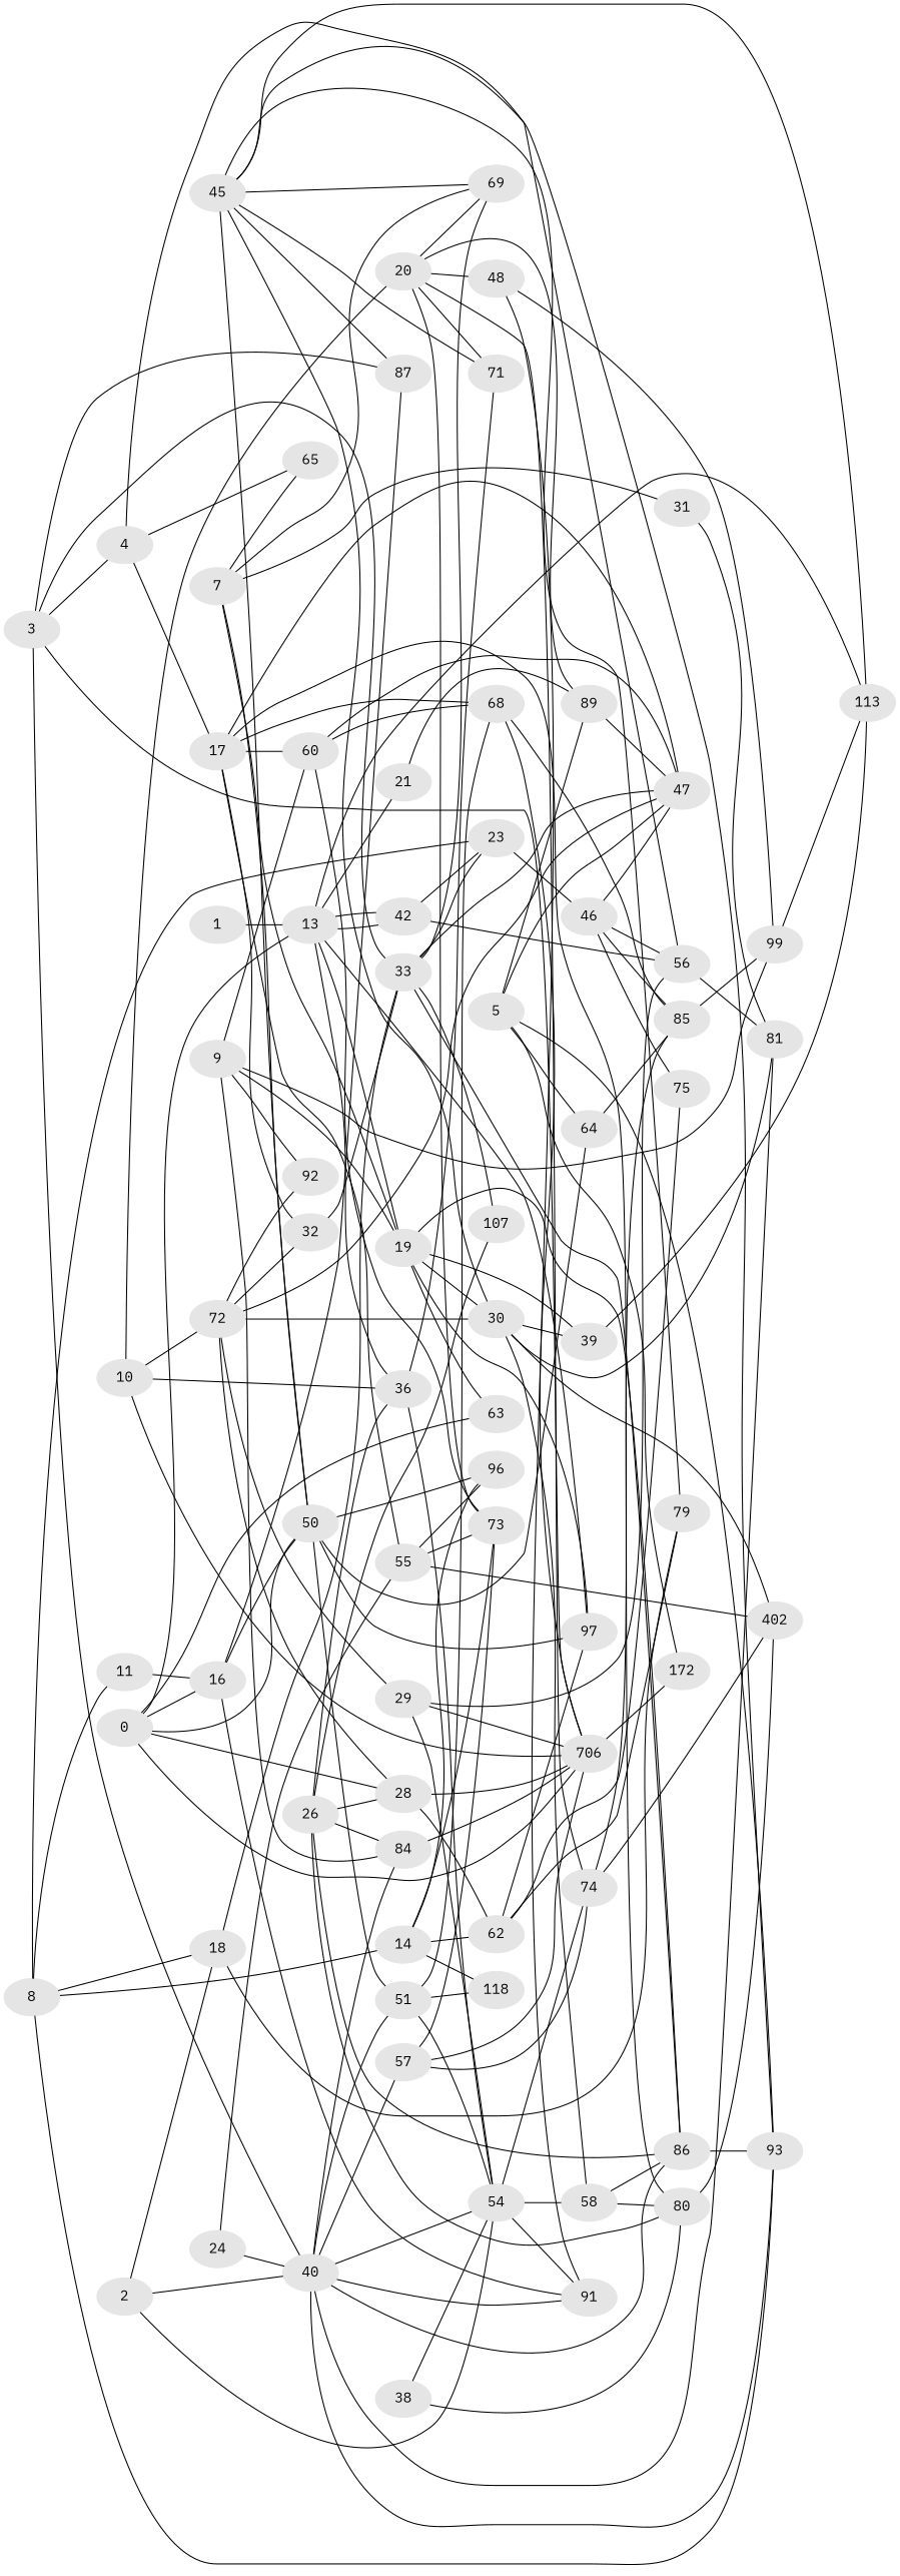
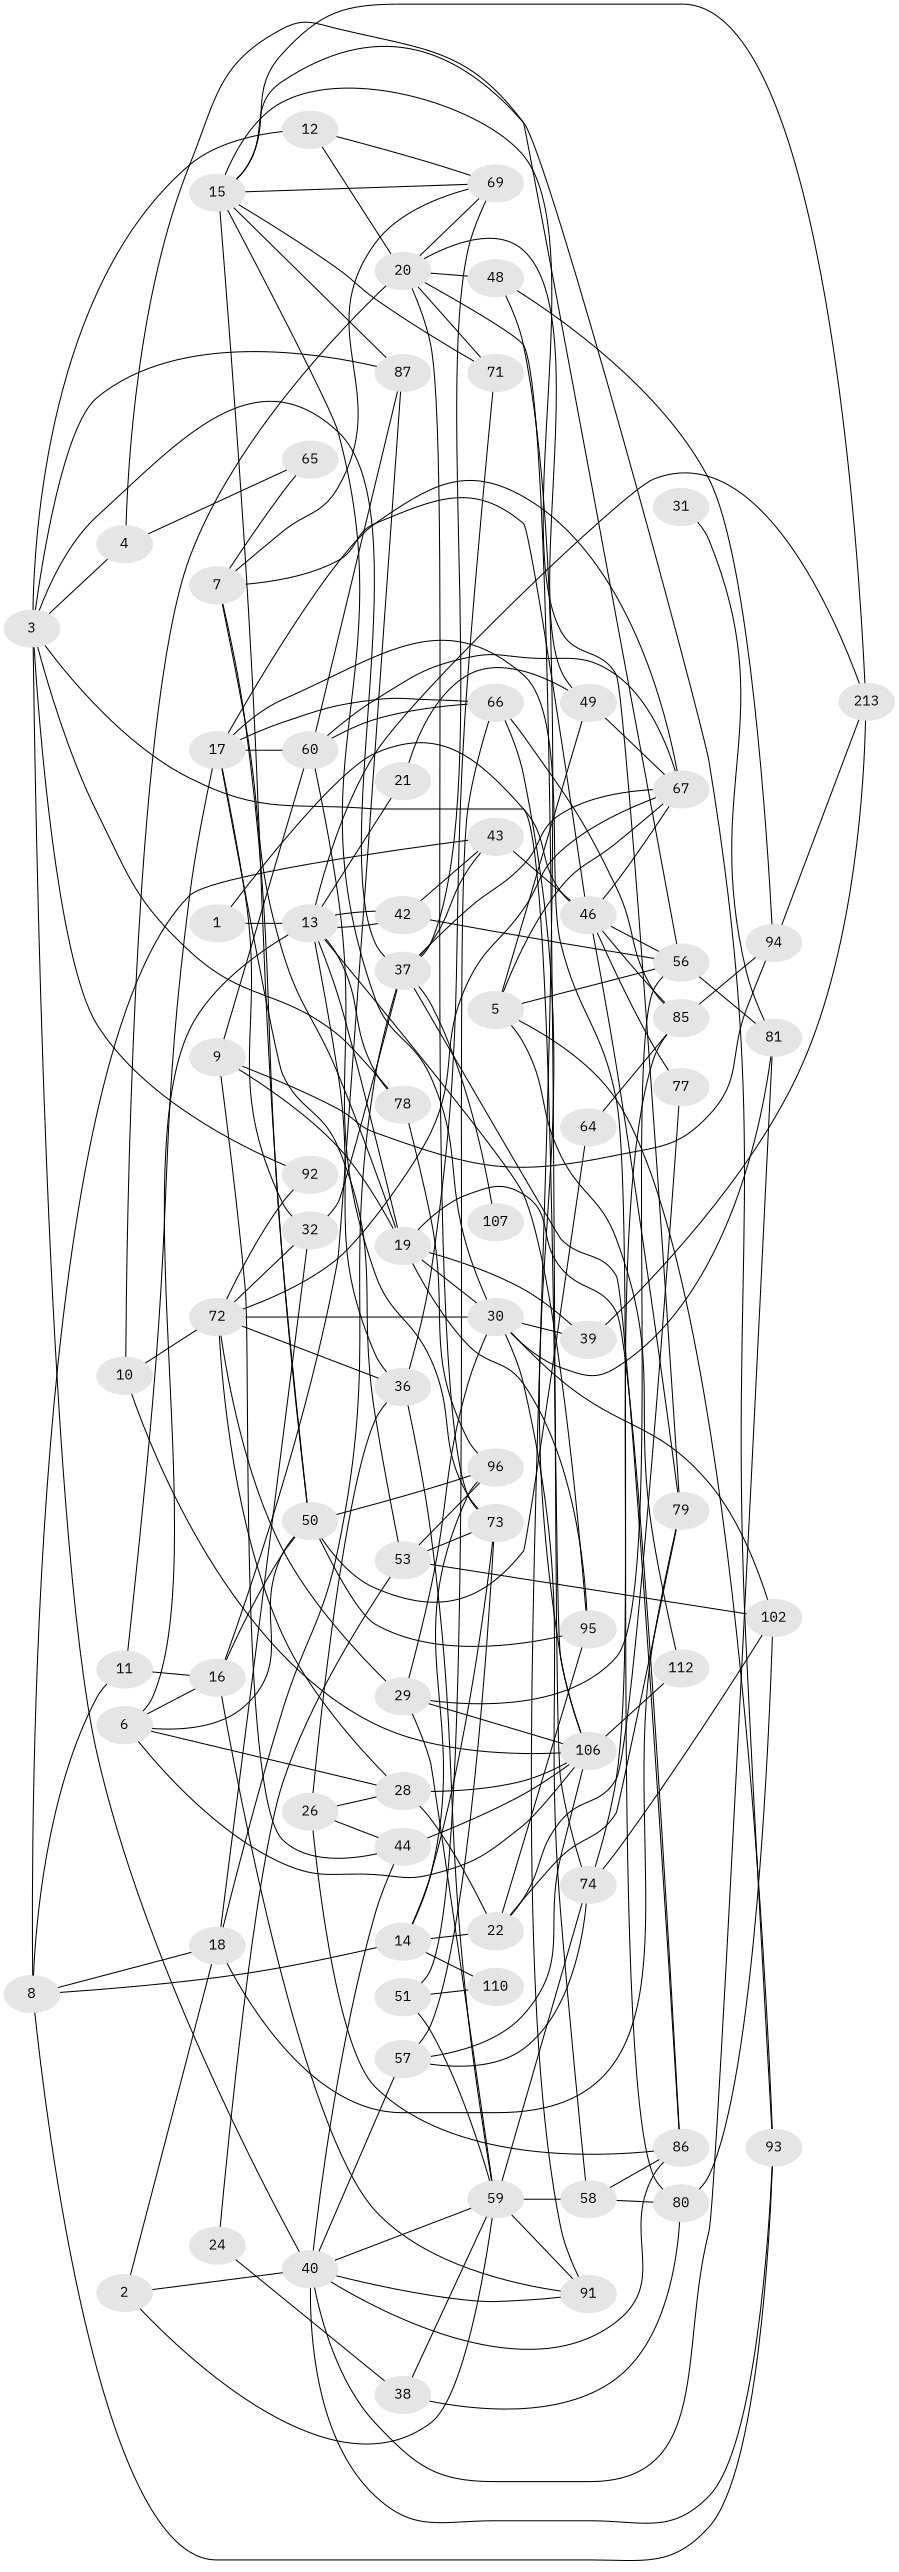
  graph {
    fontname="IBM Plex Mono"
    rankdir=LR
    node [color=gray90 fontname="IBM Plex Mono" style=filled]
    edge [fontname="IBM Plex Mono"]
    13 [super="+39"]
+   78
    19 [super="+115"]
    21
    36
    42
-   95 [label=97]
-   113
+   95
+   113 [label=213]
    1
    46 [super="+66"]
    56 [super="+111"]
-   67 [super="+70" label=47]
+   67 [super="+70"]
    79
-   75
+   75 [label=77]
    85
    2
    18
    40 [super="+41"]
-   54 [super="+59"]
-   33 [super="+34"]
+   54 [super="+59" label=59]
+   33 [super="+34" label=37]
    32 [super="+44"]
    93
-   84
+   84 [label=44]
    91
    86 [super="+98"]
    81
    51 [super="+97"]
    57
    74 [super="+103"]
    58
    3 [super="+101"]
    4
+   12
    87 [super="+104"]
-   106 [super="+116" label=706]
+   106 [super="+116"]
    65
    69 [super="+72"]
    20 [super="+100"]
-   43 [label=23]
+   43
    107
    96
-   94 [label=99]
-   112 [label=172]
+   94
+   112
    5 [super="+82"]
-   49 [label=89]
-   6 [super="+89" label=0]
+   49
+   6 [super="+89"]
    16 [super="+25"]
    28
    50 [super="+76"]
-   63
-   62 [super="+99"]
+   62 [super="+99" label=22]
    64
    30 [super="+37"]
    n54 [label=39 super="+77"]
    7
    31
    8 [super="+52"]
    11
    14 [super="+45"]
    17 [super="+27"]
-   110 [label=118]
+   110
    73
    9 [super="+109"]
    60 [super="+108"]
    92
-   68
+   68 [label=66]
    71
    48
    10
    n70 [label=72 super="+55"]
    29 [super="+105"]
-   53 [super="+88" label=55]
+   53 [super="+88"]
    80 [super="+114"]
-   15 [super="+47" label=45]
-   102 [label=402]
+   15 [super="+47"]
+   102
    24
    26 [super="+61"]
    38
+   13 -- 78
    13 -- 19
    13 -- 21
    13 -- 36
    13 -- 42
    13 -- 42
    13 -- 95
    13 -- 113
+   78 -- 96
    19 -- 95
    19 -- 86
-   19 -- 63
    19 -- 30
    19 -- n54
    21 -- 49
    36 -- 54
    36 -- 71
    42 -- 56
    42 -- 43
    1 -- 13
+   1 -- 46
    46 -- 56
    46 -- 67
+   46 -- 79
    46 -- 75
    46 -- 85
    56 -- 81
    85 -- 94
    2 -- 18
    2 -- 40
    2 -- 54
    18 -- 79
    18 -- 33
+   18 -- 32
    40 -- 54
    40 -- 93
    40 -- 84
    40 -- 91
    40 -- 86
    40 -- 81
-   40 -- 51
    40 -- 57
    54 -- 91
    54 -- 74
    54 -- 58
    33 -- 67
    33 -- 86
    33 -- 69
    33 -- 43
    33 -- 107
    32 -- 33
    84 -- 106
-   86 -- 93
    51 -- 54
    51 -- 110
    51 -- 68
    57 -- 74
    57 -- 106
    57 -- 73
    74 -- 85
    74 -- 102
    58 -- 86
    58 -- 80
+   3 -- 78
    3 -- 40
    3 -- 33
    3 -- 4
+   3 -- 12
    3 -- 87
    3 -- 106
    4 -- 56
    4 -- 65
+   12 -- 69
+   12 -- 20
    106 -- 112
    20 -- 74
    20 -- 69
    20 -- 49
    20 -- 73
    20 -- 71
    20 -- 48
    43 -- 46
    94 -- 113
-   5 -- 64
+   5 -- 56
    5 -- 67
    5 -- 93
    5 -- 112
    5 -- 49
    49 -- 67
    6 -- 13
    6 -- 106
    6 -- 16
    6 -- 28
    6 -- 50
-   6 -- 63
    16 -- 91
    16 -- 87
    16 -- 50
    28 -- 106
    28 -- 62
    50 -- 95
-   50 -- 51
    50 -- 96
    50 -- 64
    62 -- 95
    62 -- 79
    62 -- 75
    64 -- 85
    30 -- 81
    30 -- 58
    30 -- n54
    30 -- 102
    n54 -- 113
    7 -- 19
    7 -- 65
    7 -- 69
    7 -- 50
-   7 -- 31
+   7 -- 46
    31 -- 81
    8 -- 18
    8 -- 93
    8 -- 43
    8 -- 11
    8 -- 14
    11 -- 16
-   4 -- 17
+   11 -- 17
    14 -- 96
    14 -- 62
    14 -- 110
    14 -- 73
    17 -- 67
    17 -- 32
    17 -- 60 [weight=2]
    17 -- 68
    17 -- 53
    17 -- 80
    9 -- 19
    9 -- 84
    9 -- 94
    9 -- 60
-   9 -- 92
+   3 -- 92
    60 -- 67 [weight=2]
+   60 -- 87
    60 -- 73
    60 -- 68
    68 -- 85
    68 -- 106
    48 -- 91
    48 -- 94
    10 -- 106
    10 -- 20
    10 -- n70
-   10 -- 36
+   n70 -- 36
    n70 -- 67 [weight=2]
    n70 -- 32
    n70 -- 28
    n70 -- 30
    n70 -- 92
    n70 -- 29
    29 -- 56
    29 -- 54
    29 -- 106
+   29 -- 30
    53 -- 96
    53 -- 73
    53 -- 102
    80 -- 102
    15 -- 113
    15 -- 79
    15 -- 93
    15 -- 87
    15 -- 69
    15 -- 50
    15 -- 30
    15 -- 71
-   24 -- 40
+   24 -- 38
    24 -- 53
    26 -- 36
    26 -- 84
    26 -- 86
-   26 -- 107
    26 -- 28
-   26 -- 80
    38 -- 54
    38 -- 80
  }
